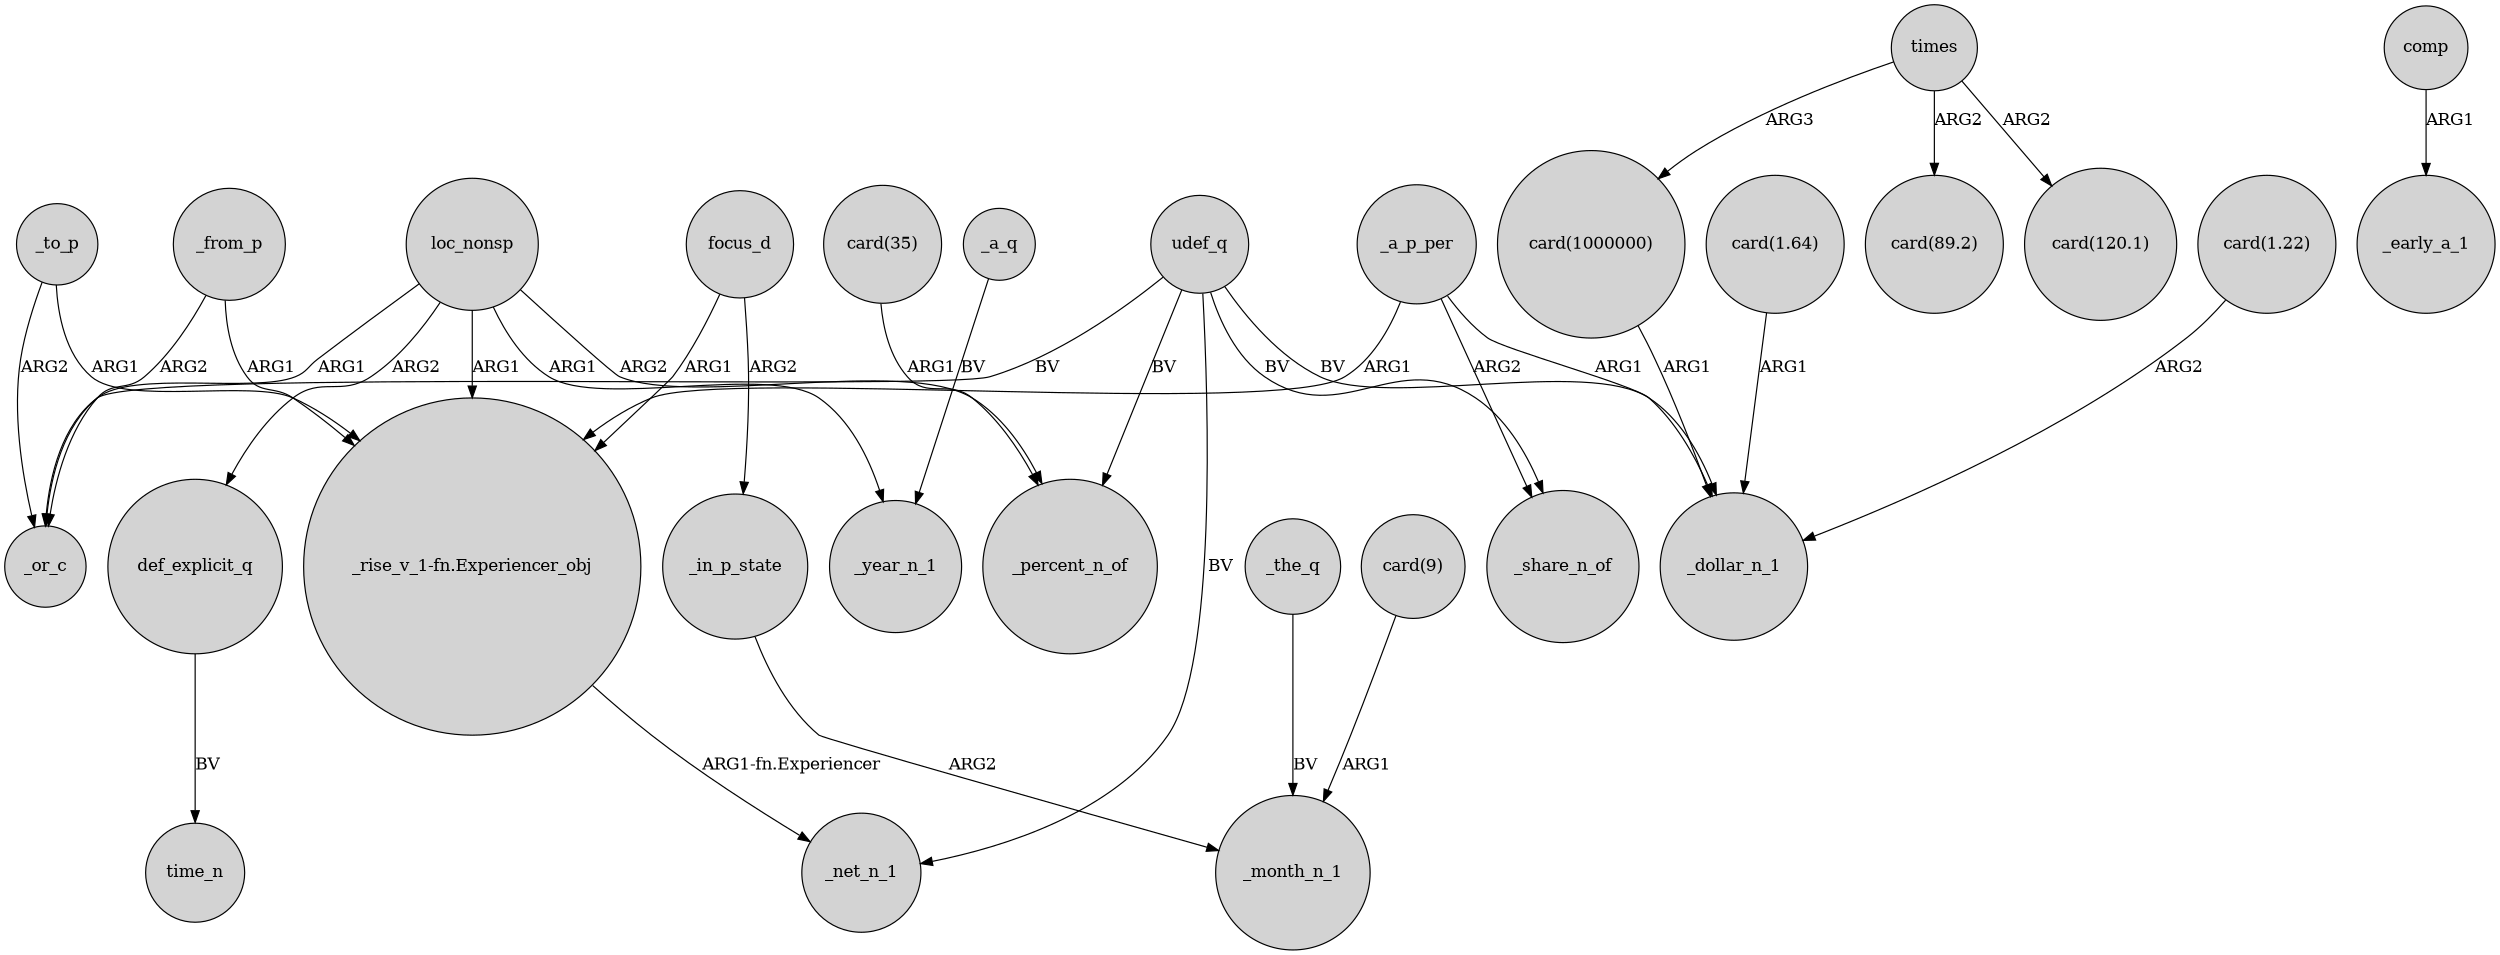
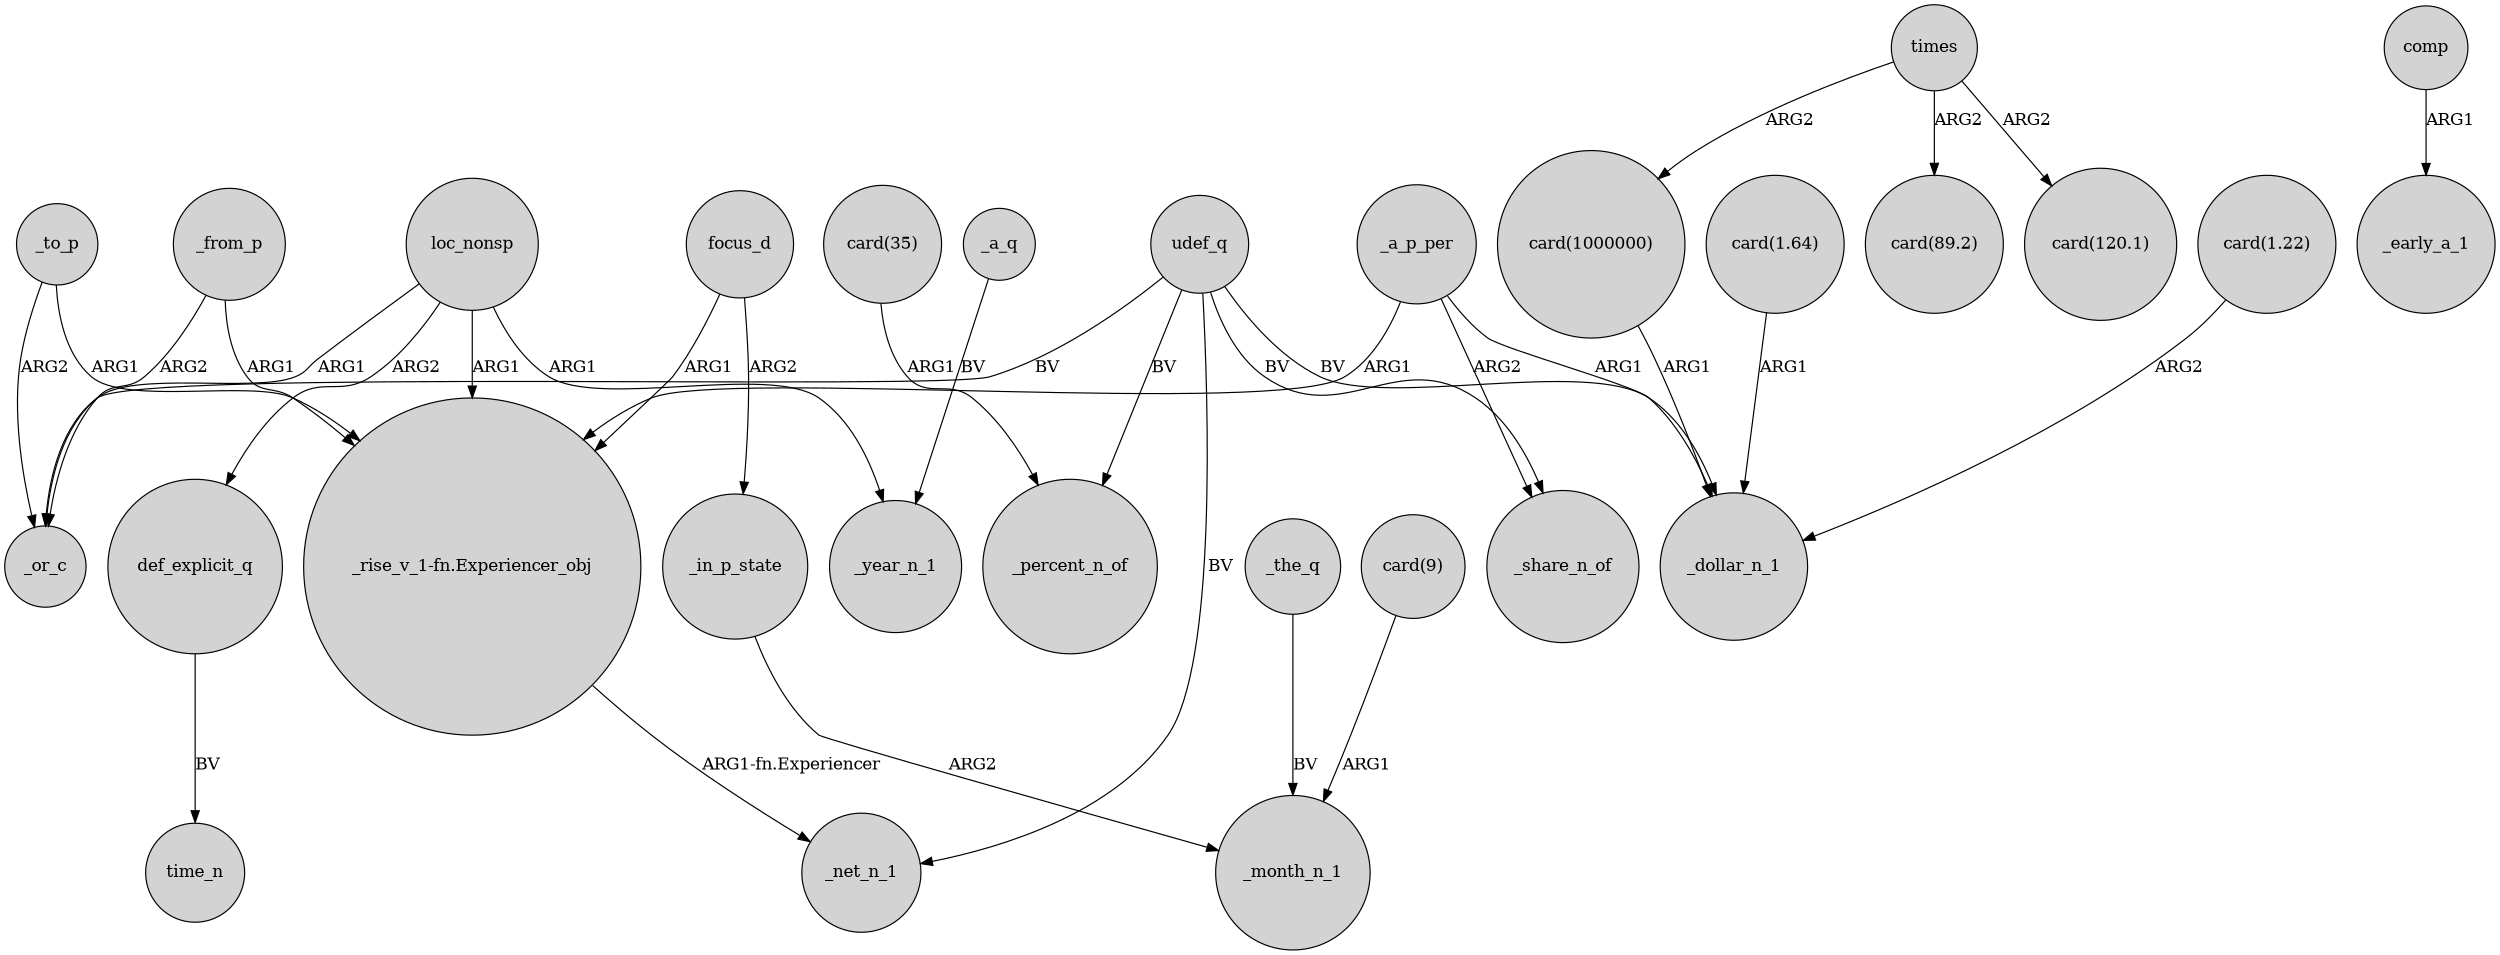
  digraph {
    fontname="DejaVu Serif"
    node [fontname="DejaVu Serif" shape=circle style=filled]
    edge [fontname="DejaVu Serif"]
    _to_p
    _or_c
    "_rise_v_1-fn.Experiencer_obj"
    _net_n_1
    focus_d
    _in_p_state
    _month_n_1
    loc_nonsp
    _year_n_1
    _percent_n_of
    def_explicit_q
    _the_q
    _from_p
    times
    "card(1000000)"
    "card(89.2)"
    "card(120.1)"
    _dollar_n_1
    comp
    _early_a_1
    _a_q
    udef_q
    _share_n_of
    "card(35)"
    _a_p_per
    "card(1.64)"
    "card(1.22)"
    time_n
    "card(9)"
    _to_p -> _or_c [label=ARG2]
    _to_p -> "_rise_v_1-fn.Experiencer_obj" [label=ARG1]
    "_rise_v_1-fn.Experiencer_obj" -> _net_n_1 [label="ARG1-fn.Experiencer"]
    focus_d -> "_rise_v_1-fn.Experiencer_obj" [label=ARG1]
    focus_d -> _in_p_state [label=ARG2]
    _in_p_state -> _month_n_1 [label=ARG2]
    loc_nonsp -> _or_c [label=ARG1]
    loc_nonsp -> "_rise_v_1-fn.Experiencer_obj" [label=ARG1]
    loc_nonsp -> _year_n_1 [label=ARG1]
-   loc_nonsp -> _percent_n_of [label=ARG2]
    loc_nonsp -> def_explicit_q [label=ARG2]
    def_explicit_q -> time_n [label=BV]
    _the_q -> _month_n_1 [label=BV]
    _from_p -> _or_c [label=ARG2]
    _from_p -> "_rise_v_1-fn.Experiencer_obj" [label=ARG1]
-   times -> "card(1000000)" [label=ARG3]
+   times -> "card(1000000)" [label=ARG2]
    times -> "card(89.2)" [label=ARG2]
    times -> "card(120.1)" [label=ARG2]
    "card(1000000)" -> _dollar_n_1 [label=ARG1]
    comp -> _early_a_1 [label=ARG1]
    _a_q -> _year_n_1 [label=BV]
    udef_q -> _or_c [label=BV]
    udef_q -> _net_n_1 [label=BV]
    udef_q -> _percent_n_of [label=BV]
    udef_q -> _dollar_n_1 [label=BV]
    udef_q -> _share_n_of [label=BV]
    "card(35)" -> _percent_n_of [label=ARG1]
    _a_p_per -> "_rise_v_1-fn.Experiencer_obj" [label=ARG1]
    _a_p_per -> _dollar_n_1 [label=ARG1]
    _a_p_per -> _share_n_of [label=ARG2]
    "card(1.64)" -> _dollar_n_1 [label=ARG1]
    "card(1.22)" -> _dollar_n_1 [label=ARG2]
    "card(9)" -> _month_n_1 [label=ARG1]
  }
